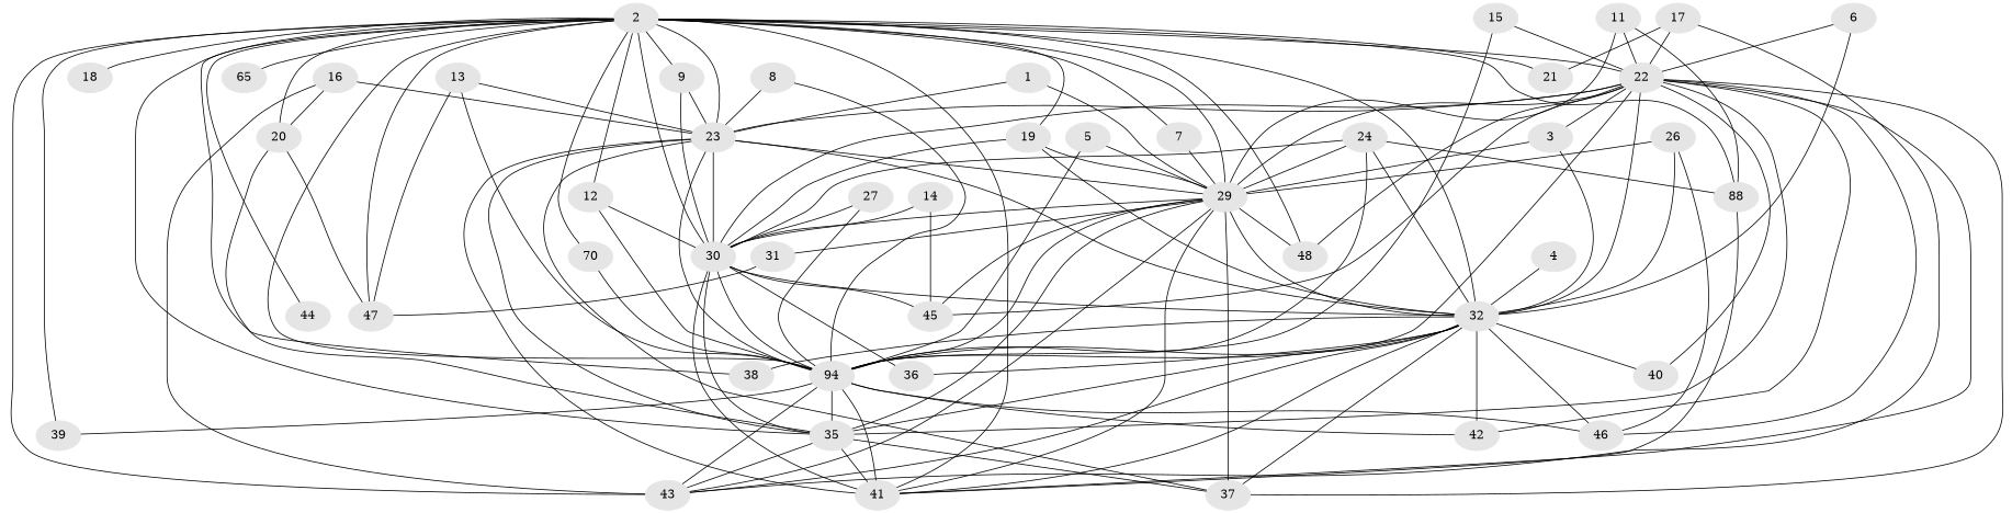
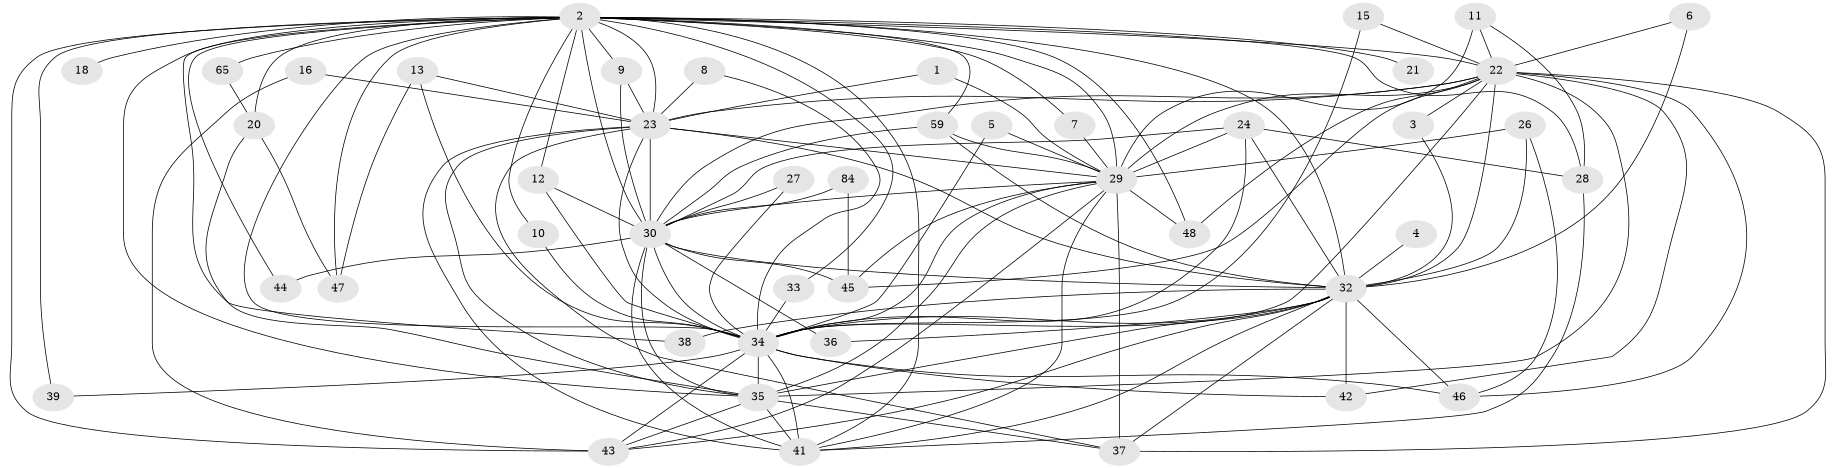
  graph {
    node [color=gray90 style=filled]
    edge [weight=1.0]
    1
    23
    29
    30
    32
-   34 [label=94]
+   34
    35
    41
    37
    43
    48
    45
-   31
    2
    7
    9
-   10 [label=70]
+   10
    12
    18
-   19
+   19 [label=59]
    20
    21
    22
    n24 [label=65]
-   28 [label=88]
+   28
+   33
    38
    39
    44
    47
    3
-   40
    42
    46
    36
    4
    5
    6
    8
    11
    13
-   14
+   14 [label=84]
    15
    16
-   17
    26
    24
    27
    1 -- 23
    1 -- 29
    23 -- 29
    23 -- 30
    23 -- 32
    23 -- 34 [weight=2.0]
    23 -- 35
    23 -- 41 [weight=2.0]
    23 -- 37
    29 -- 30
-   29 -- 32 [weight=2.0]
    29 -- 34
    29 -- 35 [weight=3.0]
    29 -- 41
    29 -- 37
    29 -- 43
    29 -- 48
    29 -- 45
-   29 -- 31
    30 -- 32
    30 -- 34
    30 -- 35
    30 -- 41 [weight=2.0]
    30 -- 45
+   30 -- 44
    30 -- 36
    32 -- 34 [weight=2.0]
    32 -- 35
    32 -- 41
    32 -- 37
    32 -- 43
    32 -- 38
-   32 -- 40
    32 -- 42
    32 -- 46
    32 -- 36
    34 -- 35
    34 -- 41 [weight=2.0]
    34 -- 43
    34 -- 39
    34 -- 42
    34 -- 46 [weight=2.0]
    35 -- 41 [weight=2.0]
    35 -- 37
    35 -- 43
-   31 -- 47
    2 -- 23 [weight=2.0]
    2 -- 29 [weight=2.0]
    2 -- 30 [weight=3.0]
    2 -- 32 [weight=2.0]
    2 -- 34 [weight=3.0]
    2 -- 35 [weight=2.0]
    2 -- 41 [weight=2.0]
    2 -- 43 [weight=2.0]
    2 -- 48
    2 -- 7
    2 -- 9
    2 -- 10
    2 -- 12
    2 -- 18 [weight=2.0]
    2 -- 19
    2 -- 20
    2 -- 21 [weight=2.0]
    2 -- 22 [weight=2.0]
    2 -- n24 [weight=2.0]
    2 -- 28 [weight=2.0]
+   2 -- 33
    2 -- 38
    2 -- 39 [weight=2.0]
    2 -- 44
    2 -- 47
    7 -- 29
    9 -- 23
    9 -- 30
    10 -- 34
    12 -- 30 [weight=2.0]
    12 -- 34
    19 -- 29
    19 -- 30 [weight=2.0]
    19 -- 32
    20 -- 35
    20 -- 47
    22 -- 23
    22 -- 29 [weight=2.0]
    22 -- 30 [weight=3.0]
    22 -- 32
    22 -- 34
    22 -- 35
-   22 -- 41
    22 -- 37
    22 -- 48
    22 -- 45 [weight=2.0]
    22 -- 3
-   22 -- 40
    22 -- 42
    22 -- 46 [weight=2.0]
    28 -- 41
-   3 -- 29
+   33 -- 34
    3 -- 32
    4 -- 32
    5 -- 29
    5 -- 34
    6 -- 32
    6 -- 22
    8 -- 23
    8 -- 34
    11 -- 29
    11 -- 22
    11 -- 28
    13 -- 23
    13 -- 34
    13 -- 47
    14 -- 30
    14 -- 45
    15 -- 34
    15 -- 22
    16 -- 23
    16 -- 43
-   16 -- 20
-   17 -- 43
-   17 -- 21
-   17 -- 22
+   n24 -- 20
    26 -- 29
    26 -- 32
    26 -- 46
    24 -- 29
    24 -- 30
    24 -- 32
    24 -- 34
    24 -- 28
    27 -- 30
    27 -- 34
  }
